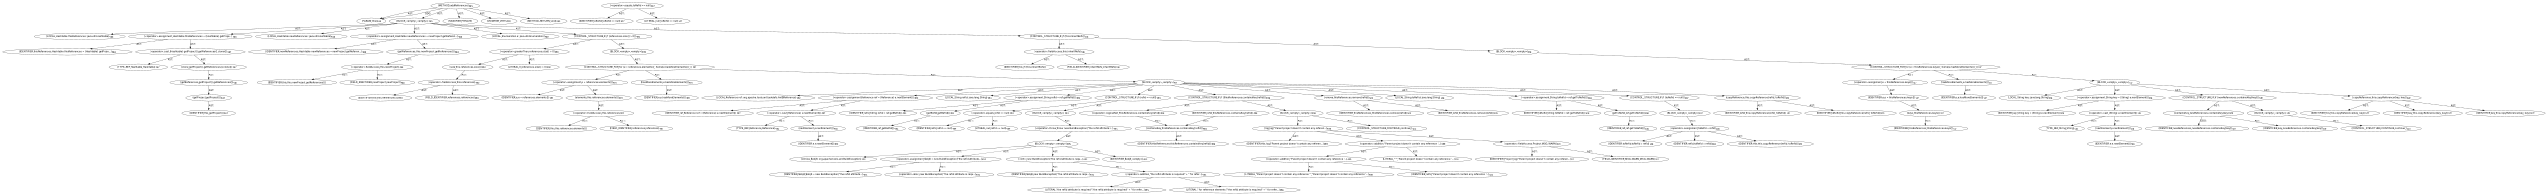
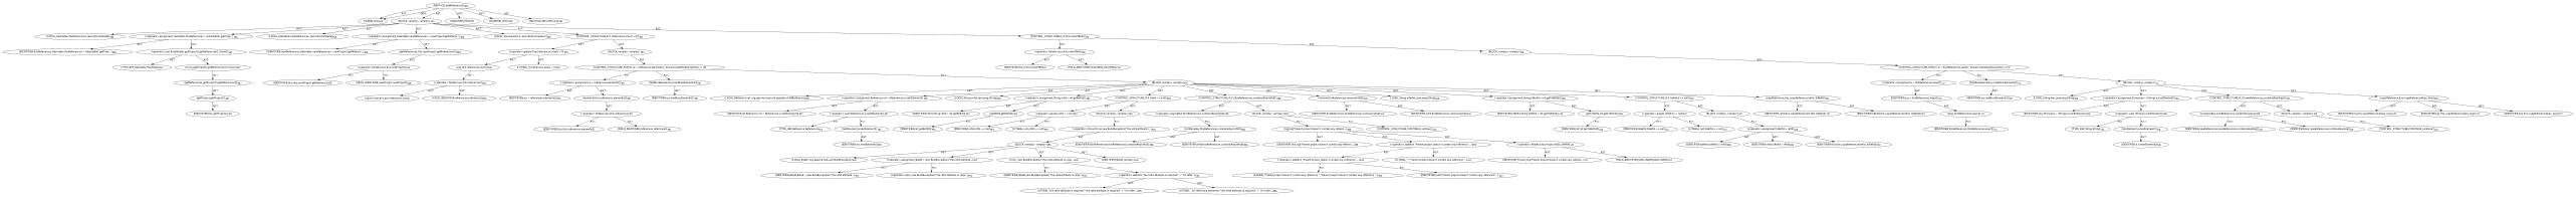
  digraph {
    fontname=Inter
    node [fontname=Inter]
    edge [fontname=Inter]
    n1 [label=<(METHOD,addReferences)<SUB>485</SUB>>]
    n2 [label=<(PARAM,this)<SUB>488</SUB>>]
    n3 [label=<(BLOCK,&lt;empty&gt;,&lt;empty&gt;)<SUB>485</SUB>>]
    n4 [label=<(MODIFIER,PRIVATE)>]
    n5 [label=<(MODIFIER,VIRTUAL)>]
    n6 [label=<(METHOD_RETURN,void)<SUB>485</SUB>>]
    n7 [label=<(LOCAL,Hashtable thisReferences: java.util.Hashtable)<SUB>486</SUB>>]
    n8 [label=<(&lt;operator&gt;.assignment,Hashtable thisReferences = (Hashtable) getProje...)<SUB>486</SUB>>]
    n9 [label=<(LOCAL,Hashtable newReferences: java.util.Hashtable)<SUB>488</SUB>>]
    n10 [label=<(&lt;operator&gt;.assignment,Hashtable newReferences = newProject.getReferen...)<SUB>488</SUB>>]
    n11 [label=<(LOCAL,Enumeration e: java.util.Enumeration)<SUB>489</SUB>>]
    n12 [label=<(CONTROL_STRUCTURE,IF,if (references.size() &gt; 0))<SUB>490</SUB>>]
    n13 [label=<(CONTROL_STRUCTURE,IF,if (this.inheritRefs))<SUB>516</SUB>>]
    n14 [label=<(IDENTIFIER,thisReferences,Hashtable thisReferences = (Hashtable) getProje...)<SUB>486</SUB>>]
    n15 [label=<(&lt;operator&gt;.cast,(Hashtable) getProject().getReferences().clone())<SUB>487</SUB>>]
    n16 [label=<(IDENTIFIER,newReferences,Hashtable newReferences = newProject.getReferen...)<SUB>488</SUB>>]
    n17 [label=<(getReferences,this.newProject.getReferences())<SUB>488</SUB>>]
    n18 [label=<(&lt;operator&gt;.greaterThan,references.size() &gt; 0)<SUB>490</SUB>>]
    n19 [label=<(BLOCK,&lt;empty&gt;,&lt;empty&gt;)<SUB>490</SUB>>]
    n20 [label=<(&lt;operator&gt;.fieldAccess,this.inheritRefs)<SUB>516</SUB>>]
    n21 [label=<(BLOCK,&lt;empty&gt;,&lt;empty&gt;)<SUB>516</SUB>>]
    n22 [label=<(TYPE_REF,Hashtable,Hashtable)<SUB>487</SUB>>]
    n23 [label=<(clone,getProject().getReferences().clone())<SUB>487</SUB>>]
    n24 [label=<(getReferences,getProject().getReferences())<SUB>487</SUB>>]
    n25 [label=<(getProject,getProject())<SUB>487</SUB>>]
    n26 [label=<(IDENTIFIER,this,getProject())<SUB>487</SUB>>]
    n27 [label=<(&lt;operator&gt;.fieldAccess,this.newProject)<SUB>488</SUB>>]
    n28 [label=<(IDENTIFIER,this,this.newProject.getReferences())>]
    n29 [label=<(FIELD_IDENTIFIER,newProject,newProject)<SUB>488</SUB>>]
    n30 [label=<(size,this.references.size())<SUB>490</SUB>>]
    n31 [label=<(LITERAL,0,references.size() &gt; 0)<SUB>490</SUB>>]
    n32 [label=<(CONTROL_STRUCTURE,FOR,for (e = references.elements(); Some(e.hasMoreElements()); ))<SUB>491</SUB>>]
    n33 [label=<(&lt;operator&gt;.fieldAccess,this.references)<SUB>490</SUB>>]
    n34 [label=<(IDENTIFIER,this,this.references.size())>]
    n35 [label=<(FIELD_IDENTIFIER,references,references)<SUB>490</SUB>>]
    n36 [label=<(&lt;operator&gt;.assignment,e = references.elements())<SUB>491</SUB>>]
    n37 [label=<(hasMoreElements,e.hasMoreElements())<SUB>491</SUB>>]
    n38 [label=<(BLOCK,&lt;empty&gt;,&lt;empty&gt;)<SUB>491</SUB>>]
    n39 [label=<(IDENTIFIER,e,e = references.elements())<SUB>491</SUB>>]
    n40 [label=<(elements,this.references.elements())<SUB>491</SUB>>]
    n41 [label=<(IDENTIFIER,e,e.hasMoreElements())<SUB>491</SUB>>]
    n42 [label=<(LOCAL,Reference ref: org.apache.tools.ant.taskdefs.Ant$Reference)<SUB>492</SUB>>]
    n43 [label=<(&lt;operator&gt;.assignment,Reference ref = (Reference) e.nextElement())<SUB>492</SUB>>]
    n44 [label=<(LOCAL,String refid: java.lang.String)<SUB>493</SUB>>]
    n45 [label=<(&lt;operator&gt;.assignment,String refid = ref.getRefId())<SUB>495</SUB>>]
    n46 [label=<(CONTROL_STRUCTURE,IF,if (refid == null))<SUB>494</SUB>>]
    n47 [label=<(CONTROL_STRUCTURE,IF,if (!thisReferences.containsKey(refid)))<SUB>498</SUB>>]
    n48 [label=<(remove,thisReferences.remove(refid))<SUB>505</SUB>>]
    n49 [label=<(LOCAL,String toRefid: java.lang.String)<SUB>506</SUB>>]
    n50 [label=<(&lt;operator&gt;.assignment,String toRefid = ref.getToRefid())<SUB>506</SUB>>]
    n51 [label=<(CONTROL_STRUCTURE,IF,if (toRefid == null))<SUB>507</SUB>>]
    n52 [label=<(copyReference,this.copyReference(refid, toRefid))<SUB>510</SUB>>]
    n53 [label=<(&lt;operator&gt;.fieldAccess,this.references)<SUB>491</SUB>>]
    n54 [label=<(IDENTIFIER,this,this.references.elements())>]
    n55 [label=<(FIELD_IDENTIFIER,references,references)<SUB>491</SUB>>]
    n56 [label=<(IDENTIFIER,ref,Reference ref = (Reference) e.nextElement())<SUB>492</SUB>>]
    n57 [label=<(&lt;operator&gt;.cast,(Reference) e.nextElement())<SUB>492</SUB>>]
    n58 [label=<(IDENTIFIER,refid,String refid = ref.getRefId())<SUB>493</SUB>>]
    n59 [label=<(getRefId,getRefId())<SUB>493</SUB>>]
    n60 [label=<(&lt;operator&gt;.equals,refid == null)<SUB>494</SUB>>]
    n61 [label=<(BLOCK,&lt;empty&gt;,&lt;empty&gt;)<SUB>494</SUB>>]
    n62 [label=<(&lt;operator&gt;.logicalNot,!thisReferences.containsKey(refid))<SUB>498</SUB>>]
    n63 [label=<(BLOCK,&lt;empty&gt;,&lt;empty&gt;)<SUB>498</SUB>>]
    n64 [label=<(IDENTIFIER,thisReferences,thisReferences.remove(refid))<SUB>505</SUB>>]
    n65 [label=<(IDENTIFIER,refid,thisReferences.remove(refid))<SUB>505</SUB>>]
    n66 [label=<(IDENTIFIER,toRefid,String toRefid = ref.getToRefid())<SUB>506</SUB>>]
    n67 [label=<(getToRefid,ref.getToRefid())<SUB>596</SUB>>]
    n68 [label=<(&lt;operator&gt;.equals,toRefid == null)<SUB>507</SUB>>]
    n69 [label=<(BLOCK,&lt;empty&gt;,&lt;empty&gt;)<SUB>507</SUB>>]
    n70 [label=<(IDENTIFIER,refid,this.copyReference(refid, toRefid))<SUB>510</SUB>>]
    n71 [label=<(IDENTIFIER,toRefid,this.copyReference(refid, toRefid))<SUB>510</SUB>>]
    n72 [label=<(TYPE_REF,Reference,Reference)<SUB>492</SUB>>]
    n73 [label=<(nextElement,e.nextElement())<SUB>492</SUB>>]
    n74 [label=<(IDENTIFIER,e,e.nextElement())<SUB>492</SUB>>]
    n75 [label=<(IDENTIFIER,ref,getRefId())<SUB>493</SUB>>]
    n76 [label=<(IDENTIFIER,refid,refid == null)<SUB>494</SUB>>]
    n77 [label=<(LITERAL,null,refid == null)<SUB>494</SUB>>]
    n78 [label=<(&lt;operator&gt;.throw,throw new BuildException(&quot;the refid attribute i...)<SUB>495</SUB>>]
    n79 [label=<(BLOCK,&lt;empty&gt;,&lt;empty&gt;)<SUB>495</SUB>>]
    n80 [label=<(LOCAL,$obj6: org.apache.tools.ant.BuildException)<SUB>495</SUB>>]
    n81 [label=<(&lt;operator&gt;.assignment,$obj6 = new BuildException(&quot;the refid attribute...)<SUB>495</SUB>>]
    n82 [label=<(&lt;init&gt;,new BuildException(&quot;the refid attribute is requ...)<SUB>495</SUB>>]
    n83 [label=<(IDENTIFIER,$obj6,&lt;empty&gt;)<SUB>495</SUB>>]
    n84 [label=<(IDENTIFIER,$obj6,$obj6 = new BuildException(&quot;the refid attribute...)<SUB>495</SUB>>]
    n85 [label=<(&lt;operator&gt;.alloc,new BuildException(&quot;the refid attribute is requ...)<SUB>495</SUB>>]
    n86 [label=<(IDENTIFIER,$obj6,new BuildException(&quot;the refid attribute is requ...)<SUB>495</SUB>>]
    n87 [label=<(&lt;operator&gt;.addition,&quot;the refid attribute is required&quot; + &quot; for refer...)<SUB>495</SUB>>]
    n88 [label=<(LITERAL,&quot;the refid attribute is required&quot;,&quot;the refid attribute is required&quot; + &quot; for refer...)<SUB>495</SUB>>]
    n89 [label=<(LITERAL,&quot; for reference elements&quot;,&quot;the refid attribute is required&quot; + &quot; for refer...)<SUB>496</SUB>>]
    n90 [label=<(containsKey,thisReferences.containsKey(refid))<SUB>498</SUB>>]
    n91 [label=<(log,log(&quot;Parent project doesn't contain any referen...)<SUB>499</SUB>>]
    n92 [label=<(CONTROL_STRUCTURE,CONTINUE,continue;)<SUB>502</SUB>>]
    n93 [label=<(IDENTIFIER,thisReferences,thisReferences.containsKey(refid))<SUB>498</SUB>>]
    n94 [label=<(IDENTIFIER,refid,thisReferences.containsKey(refid))<SUB>498</SUB>>]
    n95 [label=<(IDENTIFIER,this,log(&quot;Parent project doesn't contain any referen...)<SUB>499</SUB>>]
    n96 [label=<(&lt;operator&gt;.addition,&quot;Parent project doesn't contain any reference '...)<SUB>499</SUB>>]
    n97 [label=<(&lt;operator&gt;.fieldAccess,Project.MSG_WARN)<SUB>501</SUB>>]
    n98 [label=<(&lt;operator&gt;.addition,&quot;Parent project doesn't contain any reference '...)<SUB>499</SUB>>]
    n99 [label=<(LITERAL,&quot;'&quot;,&quot;Parent project doesn't contain any reference '...)<SUB>500</SUB>>]
    n100 [label=<(IDENTIFIER,Project,log(&quot;Parent project doesn't contain any referen...)<SUB>501</SUB>>]
    n101 [label=<(FIELD_IDENTIFIER,MSG_WARN,MSG_WARN)<SUB>501</SUB>>]
    n102 [label=<(LITERAL,&quot;Parent project doesn't contain any reference '&quot;,&quot;Parent project doesn't contain any reference '...)<SUB>499</SUB>>]
    n103 [label=<(IDENTIFIER,refid,&quot;Parent project doesn't contain any reference '...)<SUB>500</SUB>>]
    n104 [label=<(IDENTIFIER,ref,ref.getToRefid())<SUB>506</SUB>>]
    n105 [label=<(IDENTIFIER,toRefid,toRefid == null)<SUB>507</SUB>>]
    n106 [label=<(LITERAL,null,toRefid == null)<SUB>507</SUB>>]
    n107 [label=<(&lt;operator&gt;.assignment,toRefid = refid)<SUB>508</SUB>>]
    n108 [label=<(IDENTIFIER,toRefid,toRefid = refid)<SUB>508</SUB>>]
    n109 [label=<(IDENTIFIER,refid,toRefid = refid)<SUB>508</SUB>>]
    n110 [label=<(IDENTIFIER,this,this.copyReference(refid, toRefid))<SUB>510</SUB>>]
    n111 [label=<(IDENTIFIER,this,if (this.inheritRefs))>]
    n112 [label=<(FIELD_IDENTIFIER,inheritRefs,inheritRefs)<SUB>516</SUB>>]
    n113 [label=<(CONTROL_STRUCTURE,FOR,for (e = thisReferences.keys(); Some(e.hasMoreElements()); ))<SUB>517</SUB>>]
    n114 [label=<(&lt;operator&gt;.assignment,e = thisReferences.keys())<SUB>517</SUB>>]
    n115 [label=<(hasMoreElements,e.hasMoreElements())<SUB>517</SUB>>]
    n116 [label=<(BLOCK,&lt;empty&gt;,&lt;empty&gt;)<SUB>517</SUB>>]
    n117 [label=<(IDENTIFIER,e,e = thisReferences.keys())<SUB>517</SUB>>]
    n118 [label=<(IDENTIFIER,e,e.hasMoreElements())<SUB>517</SUB>>]
    n119 [label=<(LOCAL,String key: java.lang.String)<SUB>518</SUB>>]
    n120 [label=<(&lt;operator&gt;.assignment,String key = (String) e.nextElement())<SUB>518</SUB>>]
    n121 [label=<(CONTROL_STRUCTURE,IF,if (newReferences.containsKey(key)))<SUB>519</SUB>>]
    n122 [label=<(copyReference,this.copyReference(key, key))<SUB>522</SUB>>]
    n123 [label=<(keys,thisReferences.keys())<SUB>517</SUB>>]
    n124 [label=<(IDENTIFIER,thisReferences,thisReferences.keys())<SUB>517</SUB>>]
    n125 [label=<(IDENTIFIER,key,String key = (String) e.nextElement())<SUB>518</SUB>>]
    n126 [label=<(&lt;operator&gt;.cast,(String) e.nextElement())<SUB>518</SUB>>]
    n127 [label=<(containsKey,newReferences.containsKey(key))<SUB>519</SUB>>]
    n128 [label=<(BLOCK,&lt;empty&gt;,&lt;empty&gt;)<SUB>519</SUB>>]
    n129 [label=<(IDENTIFIER,this,this.copyReference(key, key))<SUB>522</SUB>>]
    n130 [label=<(IDENTIFIER,key,this.copyReference(key, key))<SUB>522</SUB>>]
    n131 [label=<(IDENTIFIER,key,this.copyReference(key, key))<SUB>522</SUB>>]
    n132 [label=<(TYPE_REF,String,String)<SUB>518</SUB>>]
    n133 [label=<(nextElement,e.nextElement())<SUB>518</SUB>>]
    n134 [label=<(IDENTIFIER,e,e.nextElement())<SUB>518</SUB>>]
    n135 [label=<(IDENTIFIER,newReferences,newReferences.containsKey(key))<SUB>519</SUB>>]
    n136 [label=<(IDENTIFIER,key,newReferences.containsKey(key))<SUB>519</SUB>>]
    n137 [label=<(CONTROL_STRUCTURE,CONTINUE,continue;)<SUB>520</SUB>>]
    n1 -> n2 [label="AST: "]
    n1 -> n2 [label="DDG: "]
    n1 -> n3 [label="AST: "]
    n1 -> n4 [label="AST: "]
    n1 -> n5 [label="AST: "]
    n1 -> n6 [label="AST: "]
    n3 -> n7 [label="AST: "]
    n3 -> n8 [label="AST: "]
    n3 -> n9 [label="AST: "]
    n3 -> n10 [label="AST: "]
    n3 -> n11 [label="AST: "]
    n3 -> n12 [label="AST: "]
    n3 -> n13 [label="AST: "]
    n8 -> n14 [label="AST: "]
    n8 -> n15 [label="AST: "]
    n10 -> n16 [label="AST: "]
    n10 -> n17 [label="AST: "]
    n12 -> n18 [label="AST: "]
    n12 -> n19 [label="AST: "]
    n13 -> n20 [label="AST: "]
    n13 -> n21 [label="AST: "]
    n15 -> n22 [label="AST: "]
    n15 -> n23 [label="AST: "]
    n17 -> n27 [label="AST: "]
    n18 -> n30 [label="AST: "]
    n18 -> n31 [label="AST: "]
    n19 -> n32 [label="AST: "]
    n20 -> n111 [label="AST: "]
    n20 -> n112 [label="AST: "]
    n21 -> n113 [label="AST: "]
    n23 -> n24 [label="AST: "]
    n24 -> n25 [label="AST: "]
    n25 -> n26 [label="AST: "]
    n27 -> n28 [label="AST: "]
    n27 -> n29 [label="AST: "]
    n30 -> n33 [label="AST: "]
    n32 -> n36 [label="AST: "]
    n32 -> n37 [label="AST: "]
    n32 -> n38 [label="AST: "]
    n33 -> n34 [label="AST: "]
    n33 -> n35 [label="AST: "]
    n36 -> n39 [label="AST: "]
    n36 -> n40 [label="AST: "]
    n37 -> n41 [label="AST: "]
    n38 -> n42 [label="AST: "]
    n38 -> n43 [label="AST: "]
    n38 -> n44 [label="AST: "]
    n38 -> n45 [label="AST: "]
    n38 -> n46 [label="AST: "]
    n38 -> n47 [label="AST: "]
    n38 -> n48 [label="AST: "]
    n38 -> n49 [label="AST: "]
    n38 -> n50 [label="AST: "]
    n38 -> n51 [label="AST: "]
    n38 -> n52 [label="AST: "]
    n40 -> n53 [label="AST: "]
    n43 -> n56 [label="AST: "]
    n43 -> n57 [label="AST: "]
    n45 -> n58 [label="AST: "]
    n45 -> n59 [label="AST: "]
    n46 -> n60 [label="AST: "]
    n46 -> n61 [label="AST: "]
    n47 -> n62 [label="AST: "]
    n47 -> n63 [label="AST: "]
    n48 -> n64 [label="AST: "]
    n48 -> n65 [label="AST: "]
    n50 -> n66 [label="AST: "]
    n50 -> n67 [label="AST: "]
+   n51 -> n68 [label="AST: "]
    n51 -> n69 [label="AST: "]
    n52 -> n70 [label="AST: "]
    n52 -> n71 [label="AST: "]
    n53 -> n54 [label="AST: "]
    n53 -> n55 [label="AST: "]
    n57 -> n72 [label="AST: "]
    n57 -> n73 [label="AST: "]
    n59 -> n75 [label="AST: "]
    n60 -> n76 [label="AST: "]
    n60 -> n77 [label="AST: "]
    n61 -> n78 [label="AST: "]
    n62 -> n90 [label="AST: "]
    n63 -> n91 [label="AST: "]
    n63 -> n92 [label="AST: "]
    n67 -> n104 [label="AST: "]
    n68 -> n105 [label="AST: "]
    n68 -> n106 [label="AST: "]
    n69 -> n107 [label="AST: "]
    n73 -> n74 [label="AST: "]
    n78 -> n79 [label="AST: "]
    n79 -> n80 [label="AST: "]
    n79 -> n81 [label="AST: "]
    n79 -> n82 [label="AST: "]
    n79 -> n83 [label="AST: "]
    n81 -> n84 [label="AST: "]
    n81 -> n85 [label="AST: "]
    n82 -> n86 [label="AST: "]
    n82 -> n87 [label="AST: "]
    n87 -> n88 [label="AST: "]
    n87 -> n89 [label="AST: "]
    n90 -> n93 [label="AST: "]
-   n94 -> n90 [label="AST: "]
+   n90 -> n94 [label="AST: "]
    n91 -> n95 [label="AST: "]
    n91 -> n96 [label="AST: "]
    n91 -> n97 [label="AST: "]
    n96 -> n98 [label="AST: "]
    n96 -> n99 [label="AST: "]
    n97 -> n100 [label="AST: "]
    n97 -> n101 [label="AST: "]
    n98 -> n102 [label="AST: "]
    n98 -> n103 [label="AST: "]
    n107 -> n108 [label="AST: "]
    n107 -> n109 [label="AST: "]
    n107 -> n110 [label="AST: "]
    n113 -> n114 [label="AST: "]
    n113 -> n115 [label="AST: "]
    n113 -> n116 [label="AST: "]
    n114 -> n117 [label="AST: "]
    n115 -> n118 [label="AST: "]
    n116 -> n119 [label="AST: "]
    n116 -> n120 [label="AST: "]
    n116 -> n121 [label="AST: "]
    n116 -> n122 [label="AST: "]
    n117 -> n123 [label="AST: "]
    n120 -> n125 [label="AST: "]
    n120 -> n126 [label="AST: "]
    n121 -> n127 [label="AST: "]
    n121 -> n128 [label="AST: "]
    n122 -> n129 [label="AST: "]
    n122 -> n130 [label="AST: "]
    n122 -> n131 [label="AST: "]
    n123 -> n124 [label="AST: "]
    n126 -> n132 [label="AST: "]
    n126 -> n133 [label="AST: "]
    n127 -> n135 [label="DDG: "]
    n127 -> n136 [label="AST: "]
    n128 -> n137 [label="AST: "]
    n133 -> n134 [label="AST: "]
  }
